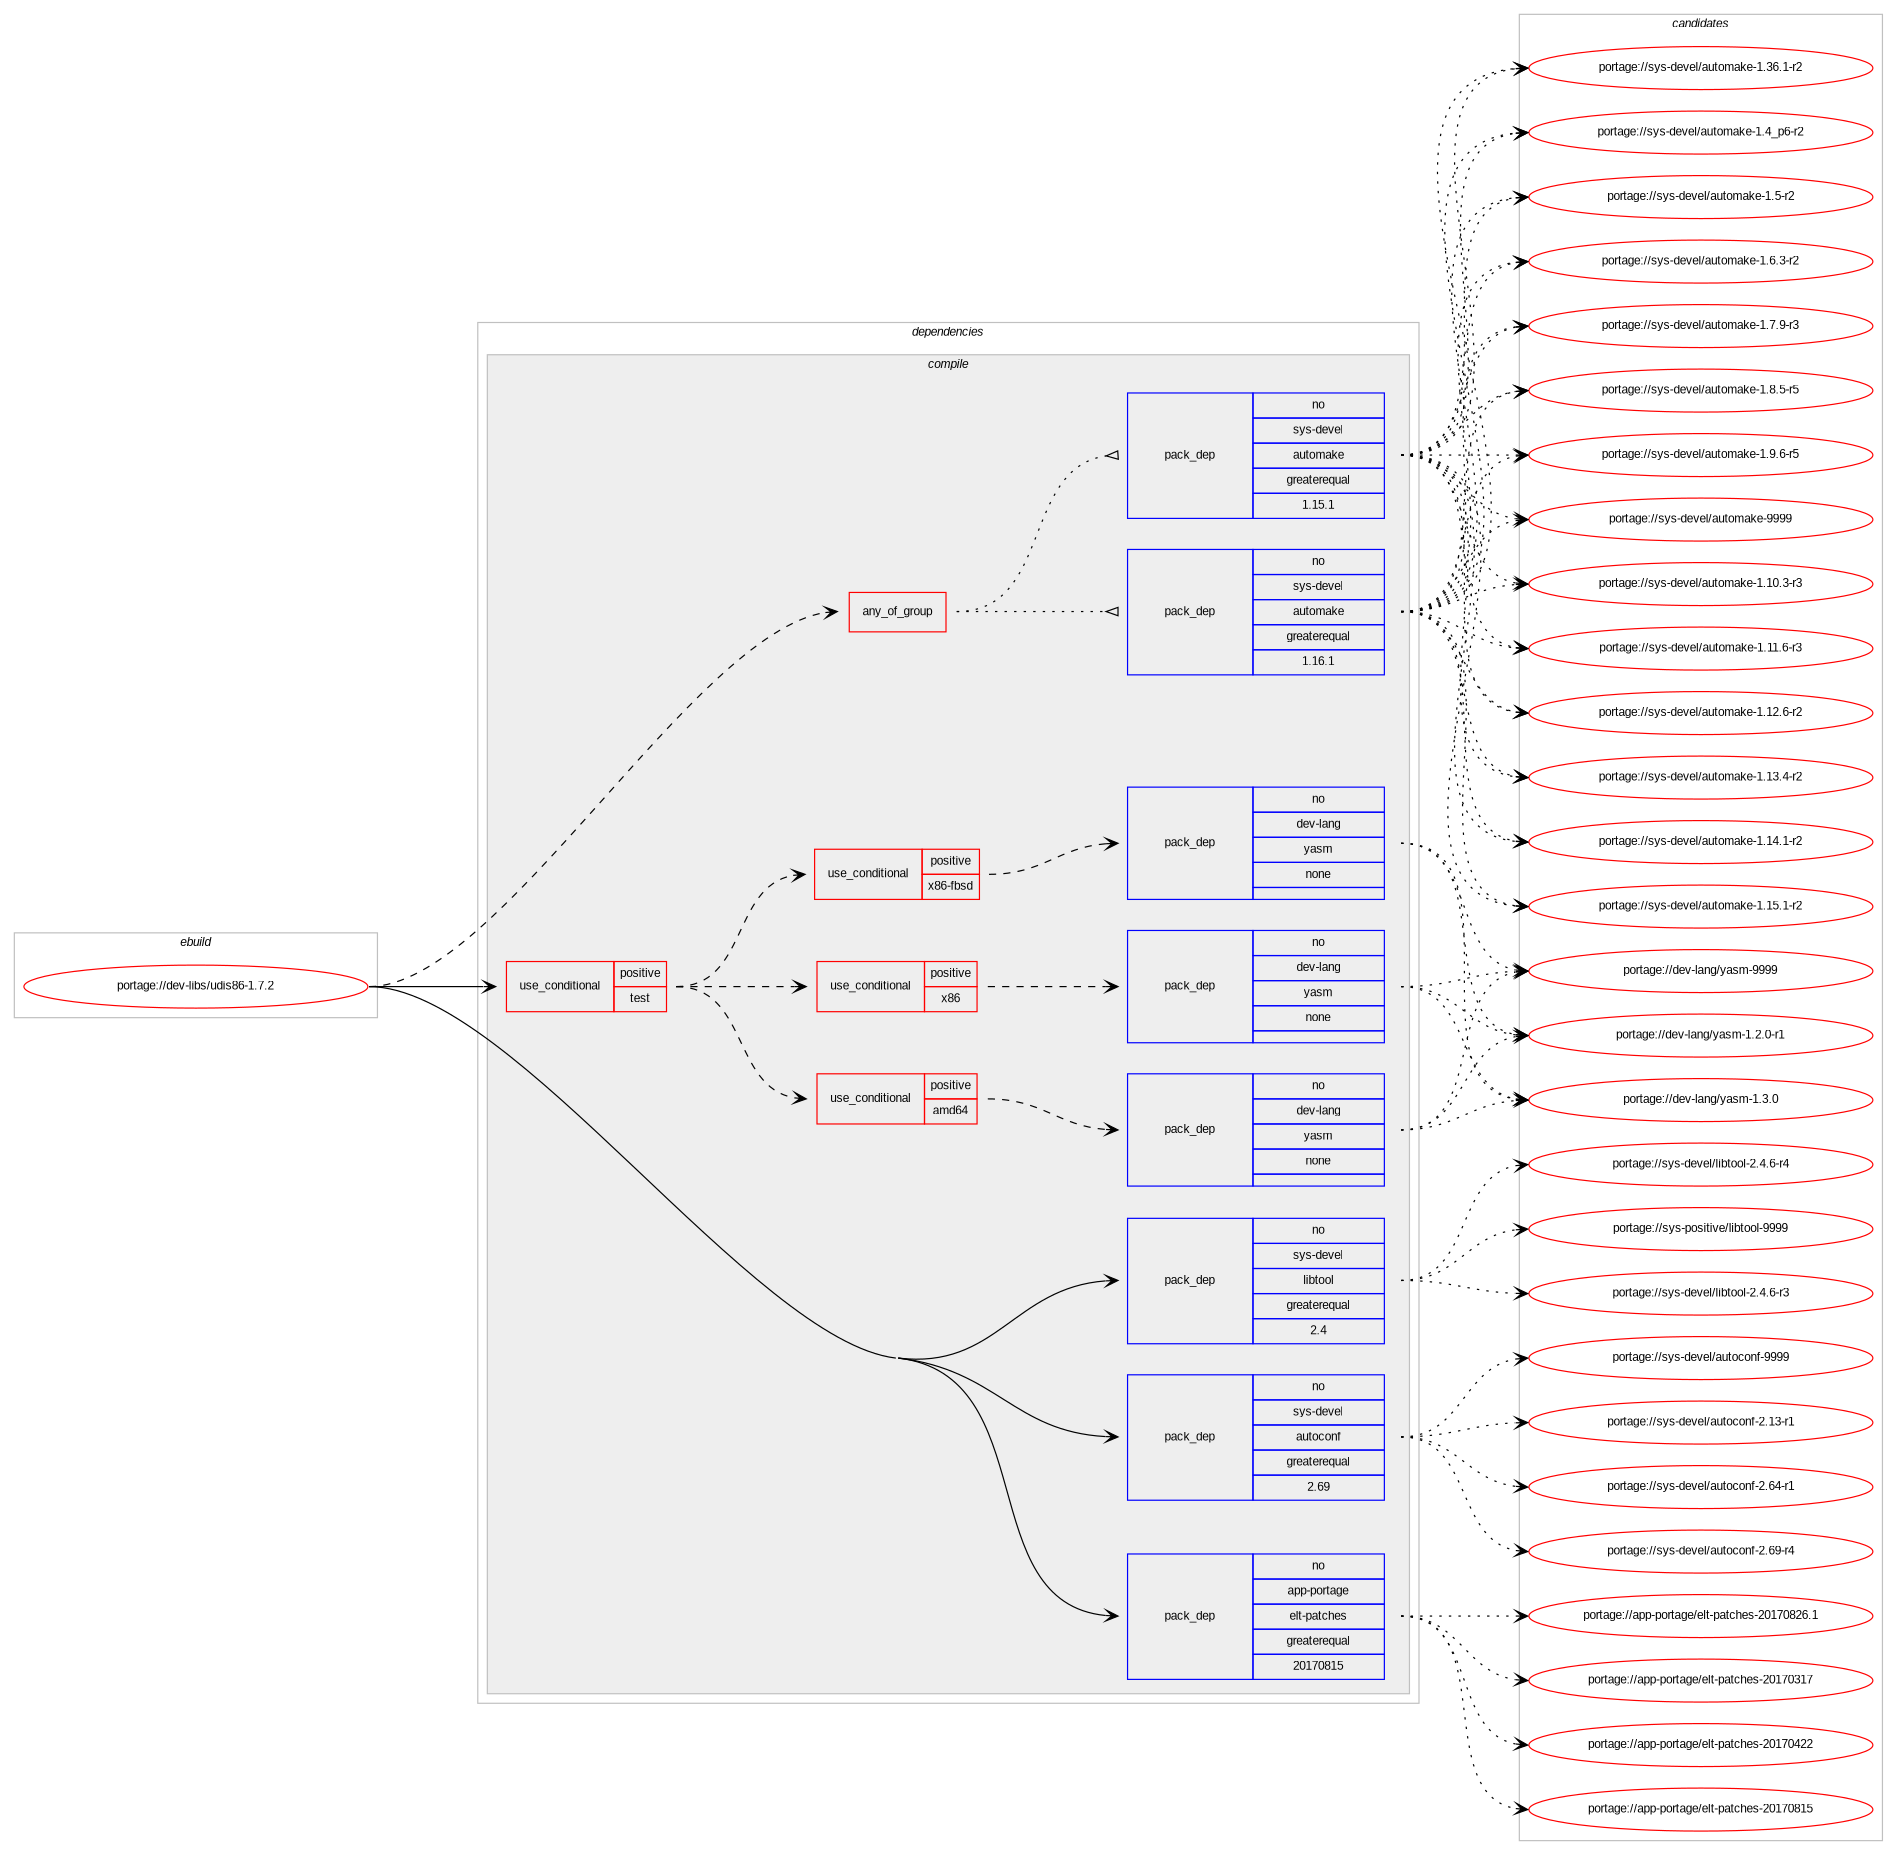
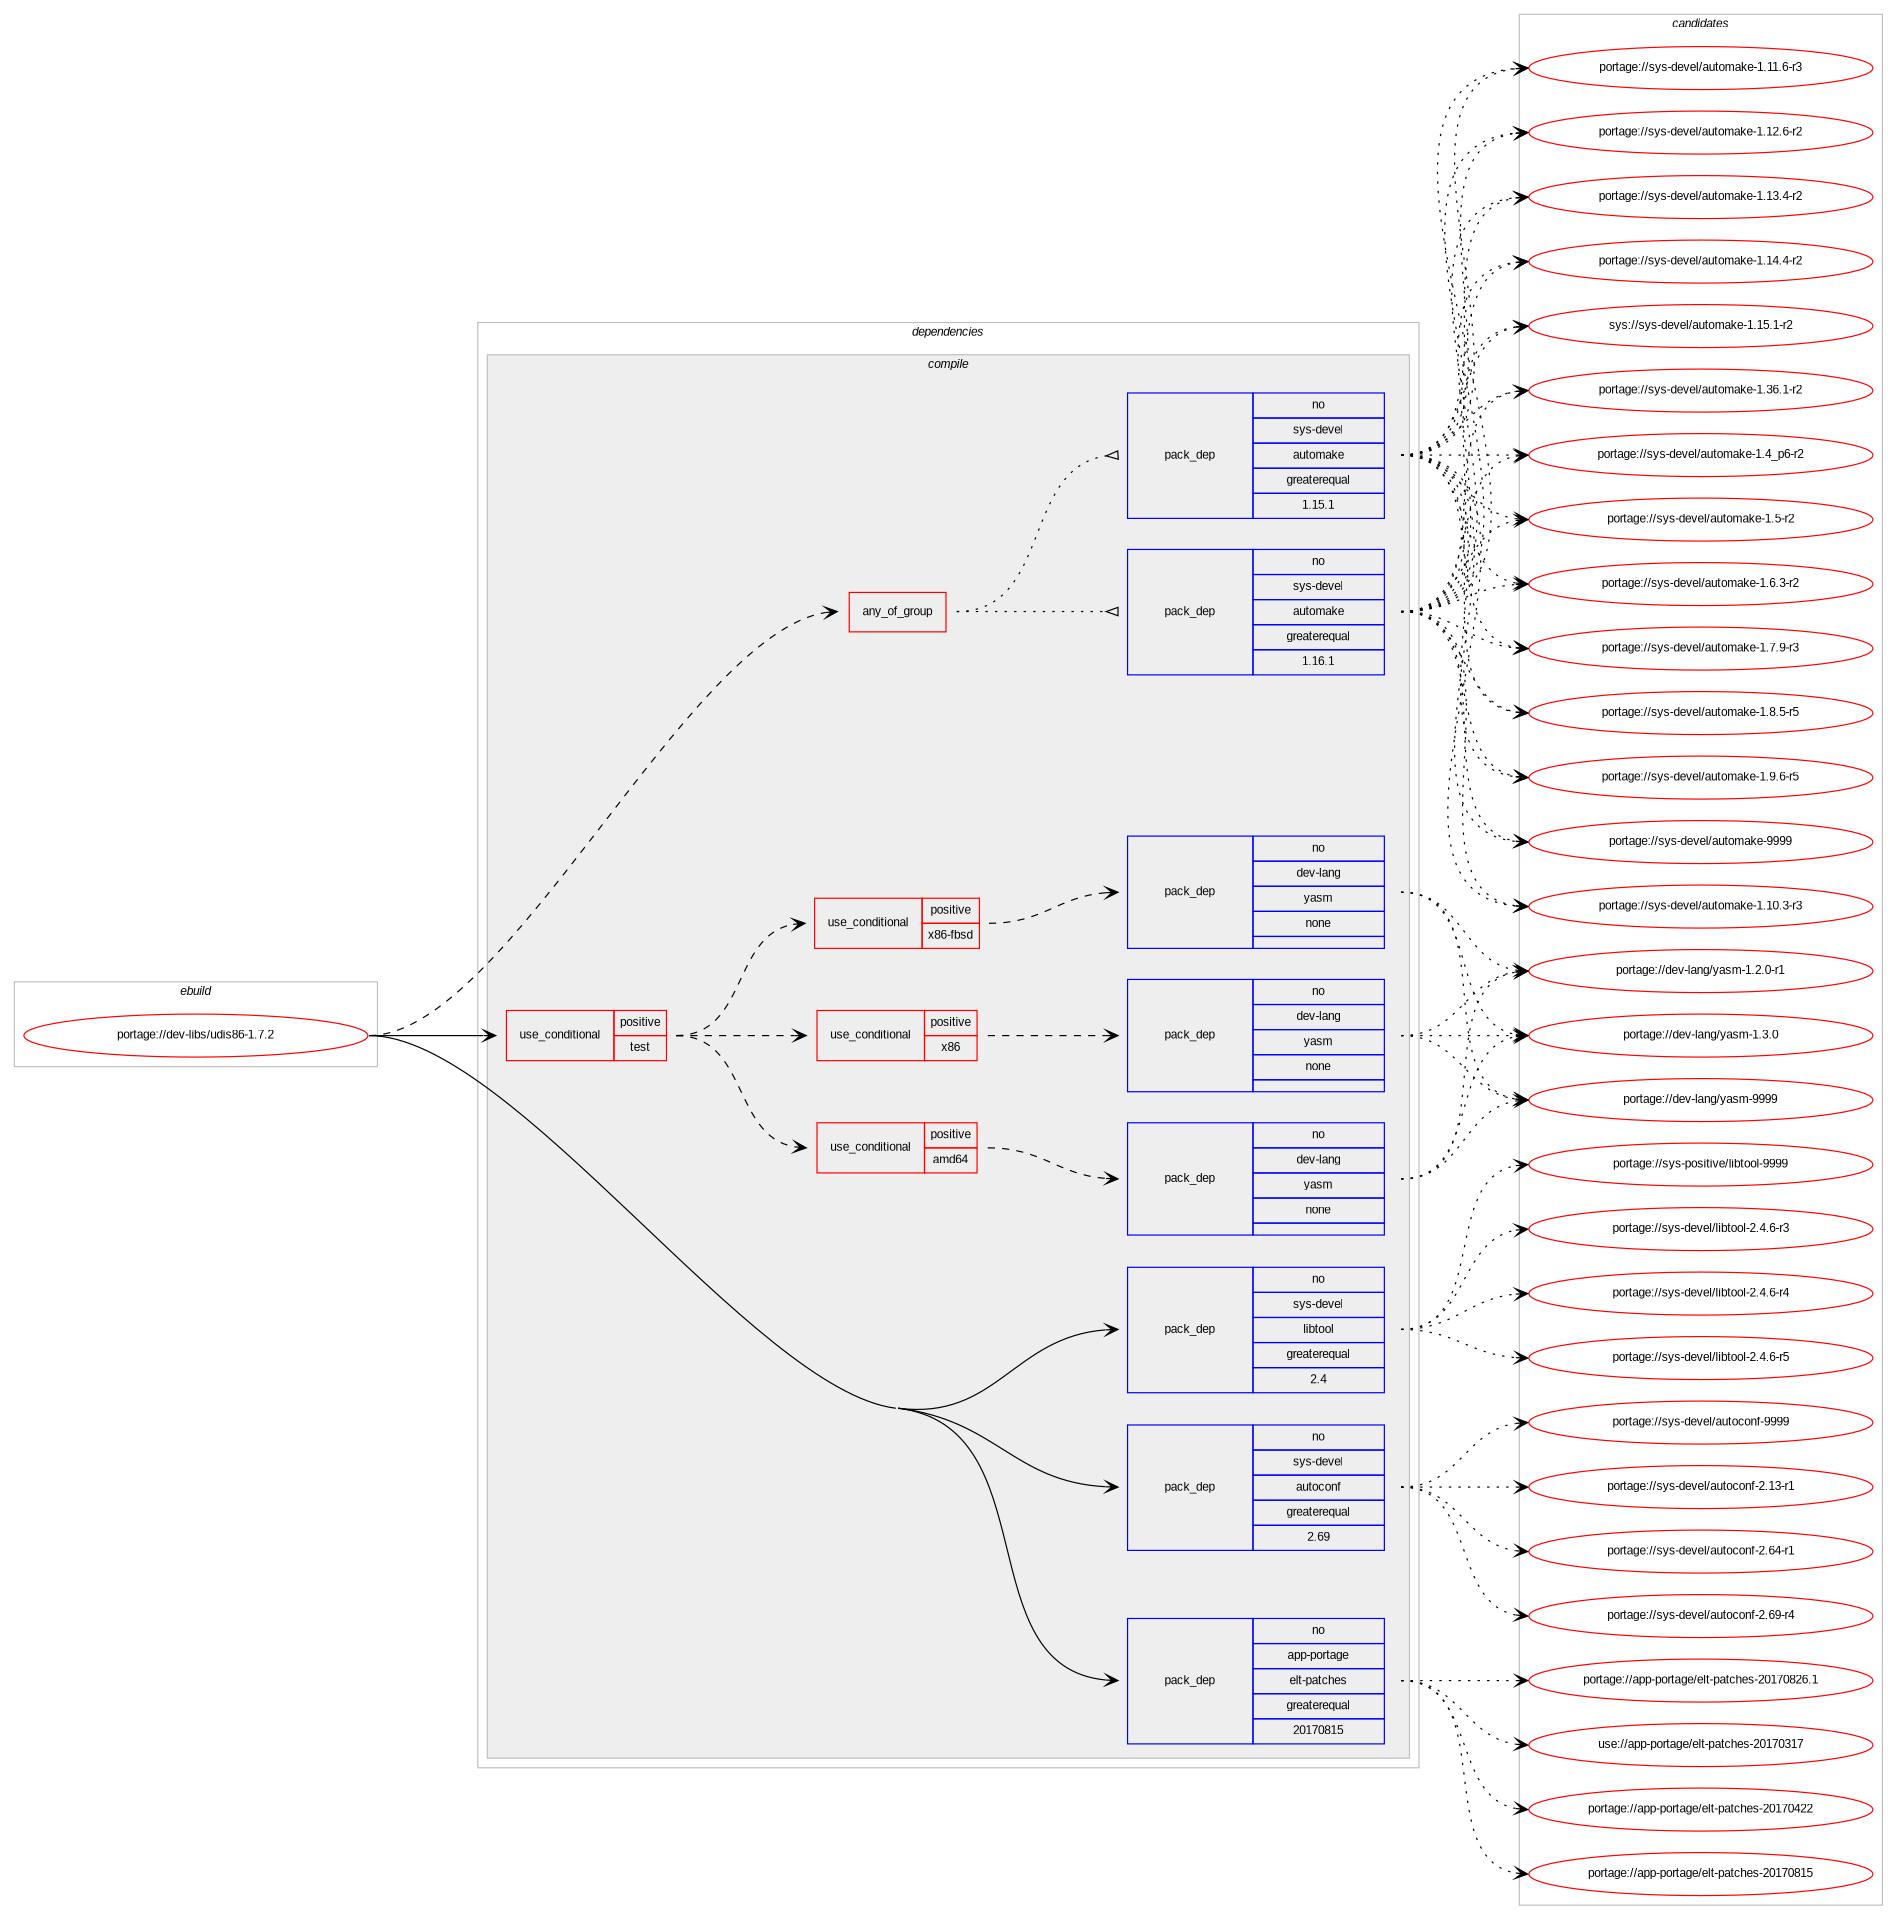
  digraph {
    compound=true
    concentrate=true
    fontname="Liberation Sans"
    fontsize=10
    newrank=true
    rankdir=LR
    ranksep=1.5
    node [color=red fontname="Liberation Sans" fontsize=10]
    edge [arrowhead=vee fontname="Liberation Sans" headport=w style=dotted tailport=e weight=100]
    n1 [label="portage://dev-libs/udis86-1.7.2" width=4]
    n2 [color=blue label=<<TABLE BORDER="0" CELLBORDER="1" CELLSPACING="0" CELLPADDING="4" WIDTH="220"><TR><TD ROWSPAN="6" CELLPADDING="30">pack_dep</TD></TR><TR><TD WIDTH="110">no</TD></TR><TR><TD>sys-devel</TD></TR><TR><TD>automake</TD></TR><TR><TD>greaterequal</TD></TR><TR><TD>1.16.1</TD></TR></TABLE>> shape=none]
    n3 [color=blue label=<<TABLE BORDER="0" CELLBORDER="1" CELLSPACING="0" CELLPADDING="4" WIDTH="220"><TR><TD ROWSPAN="6" CELLPADDING="30">pack_dep</TD></TR><TR><TD WIDTH="110">no</TD></TR><TR><TD>sys-devel</TD></TR><TR><TD>automake</TD></TR><TR><TD>greaterequal</TD></TR><TR><TD>1.15.1</TD></TR></TABLE>> shape=none]
    n4 [label=<<TABLE BORDER="0" CELLBORDER="1" CELLSPACING="0" CELLPADDING="4"><TR><TD CELLPADDING="10">any_of_group</TD></TR></TABLE>> shape=none]
    n5 [color=blue label=<<TABLE BORDER="0" CELLBORDER="1" CELLSPACING="0" CELLPADDING="4" WIDTH="220"><TR><TD ROWSPAN="6" CELLPADDING="30">pack_dep</TD></TR><TR><TD WIDTH="110">no</TD></TR><TR><TD>dev-lang</TD></TR><TR><TD>yasm</TD></TR><TR><TD>none</TD></TR><TR><TD></TD></TR></TABLE>> shape=none]
    n6 [label=<<TABLE BORDER="0" CELLBORDER="1" CELLSPACING="0" CELLPADDING="4"><TR><TD ROWSPAN="3" CELLPADDING="10">use_conditional</TD></TR><TR><TD>positive</TD></TR><TR><TD>amd64</TD></TR></TABLE>> shape=none]
    n7 [color=blue label=<<TABLE BORDER="0" CELLBORDER="1" CELLSPACING="0" CELLPADDING="4" WIDTH="220"><TR><TD ROWSPAN="6" CELLPADDING="30">pack_dep</TD></TR><TR><TD WIDTH="110">no</TD></TR><TR><TD>dev-lang</TD></TR><TR><TD>yasm</TD></TR><TR><TD>none</TD></TR><TR><TD></TD></TR></TABLE>> shape=none]
    n8 [label=<<TABLE BORDER="0" CELLBORDER="1" CELLSPACING="0" CELLPADDING="4"><TR><TD ROWSPAN="3" CELLPADDING="10">use_conditional</TD></TR><TR><TD>positive</TD></TR><TR><TD>x86</TD></TR></TABLE>> shape=none]
    n9 [color=blue label=<<TABLE BORDER="0" CELLBORDER="1" CELLSPACING="0" CELLPADDING="4" WIDTH="220"><TR><TD ROWSPAN="6" CELLPADDING="30">pack_dep</TD></TR><TR><TD WIDTH="110">no</TD></TR><TR><TD>dev-lang</TD></TR><TR><TD>yasm</TD></TR><TR><TD>none</TD></TR><TR><TD></TD></TR></TABLE>> shape=none]
    n10 [label=<<TABLE BORDER="0" CELLBORDER="1" CELLSPACING="0" CELLPADDING="4"><TR><TD ROWSPAN="3" CELLPADDING="10">use_conditional</TD></TR><TR><TD>positive</TD></TR><TR><TD>x86-fbsd</TD></TR></TABLE>> shape=none]
    n11 [label=<<TABLE BORDER="0" CELLBORDER="1" CELLSPACING="0" CELLPADDING="4"><TR><TD ROWSPAN="3" CELLPADDING="10">use_conditional</TD></TR><TR><TD>positive</TD></TR><TR><TD>test</TD></TR></TABLE>> shape=none]
    n12 [color=blue label=<<TABLE BORDER="0" CELLBORDER="1" CELLSPACING="0" CELLPADDING="4" WIDTH="220"><TR><TD ROWSPAN="6" CELLPADDING="30">pack_dep</TD></TR><TR><TD WIDTH="110">no</TD></TR><TR><TD>sys-devel</TD></TR><TR><TD>autoconf</TD></TR><TR><TD>greaterequal</TD></TR><TR><TD>2.69</TD></TR></TABLE>> shape=none]
    n13 [color=blue label=<<TABLE BORDER="0" CELLBORDER="1" CELLSPACING="0" CELLPADDING="4" WIDTH="220"><TR><TD ROWSPAN="6" CELLPADDING="30">pack_dep</TD></TR><TR><TD WIDTH="110">no</TD></TR><TR><TD>app-portage</TD></TR><TR><TD>elt-patches</TD></TR><TR><TD>greaterequal</TD></TR><TR><TD>20170815</TD></TR></TABLE>> shape=none]
    n14 [color=blue label=<<TABLE BORDER="0" CELLBORDER="1" CELLSPACING="0" CELLPADDING="4" WIDTH="220"><TR><TD ROWSPAN="6" CELLPADDING="30">pack_dep</TD></TR><TR><TD WIDTH="110">no</TD></TR><TR><TD>sys-devel</TD></TR><TR><TD>libtool</TD></TR><TR><TD>greaterequal</TD></TR><TR><TD>2.4</TD></TR></TABLE>> shape=none]
    n15 [label="portage://sys-devel/automake-1.10.3-r3" width=4]
    n16 [label="portage://sys-devel/automake-1.11.6-r3" width=4]
    n17 [label="portage://sys-devel/automake-1.12.6-r2" width=4]
    n18 [label="portage://sys-devel/automake-1.13.4-r2" width=4]
-   n19 [label="portage://sys-devel/automake-1.14.1-r2" width=4]
-   n20 [label="portage://sys-devel/automake-1.15.1-r2" width=4]
+   n19 [label="portage://sys-devel/automake-1.14.4-r2" width=4]
+   n20 [label="sys://sys-devel/automake-1.15.1-r2" width=4]
    n21 [label="portage://sys-devel/automake-1.36.1-r2" width=4]
    n22 [label="portage://sys-devel/automake-1.4_p6-r2" width=4]
    n23 [label="portage://sys-devel/automake-1.5-r2" width=4]
    n24 [label="portage://sys-devel/automake-1.6.3-r2" width=4]
    n25 [label="portage://sys-devel/automake-1.7.9-r3" width=4]
    n26 [label="portage://sys-devel/automake-1.8.5-r5" width=4]
    n27 [label="portage://sys-devel/automake-1.9.6-r5" width=4]
    n28 [label="portage://sys-devel/automake-9999" width=4]
    n29 [label="portage://dev-lang/yasm-1.2.0-r1" width=4]
    n30 [label="portage://dev-lang/yasm-1.3.0" width=4]
    n31 [label="portage://dev-lang/yasm-9999" width=4]
-   n32 [label="portage://app-portage/elt-patches-20170317" width=4]
+   n32 [label="use://app-portage/elt-patches-20170317" width=4]
    n33 [label="portage://app-portage/elt-patches-20170422" width=4]
    n34 [label="portage://app-portage/elt-patches-20170815" width=4]
    n35 [label="portage://app-portage/elt-patches-20170826.1" width=4]
    n36 [label="portage://sys-devel/autoconf-2.13-r1" width=4]
    n37 [label="portage://sys-devel/autoconf-2.64-r1" width=4]
    n38 [label="portage://sys-devel/autoconf-2.69-r4" width=4]
    n39 [label="portage://sys-devel/autoconf-9999" width=4]
    n40 [label="portage://sys-devel/libtool-2.4.6-r3" width=4]
    n41 [label="portage://sys-devel/libtool-2.4.6-r4" width=4]
+   n42 [label="portage://sys-devel/libtool-2.4.6-r5" width=4]
    n43 [label="portage://sys-positive/libtool-9999" width=4]
    subgraph cluster_1 {
      color=gray
      label=<<i>ebuild</i>>
      rank=same
      n1
    }
    subgraph cluster_2 {
      color=gray
      label=<<i>dependencies</i>>
      subgraph cluster_3 {
        color=gray
        fillcolor="#eeeeee"
        label=<<i>compile</i>>
        style=filled
        subgraph sub_4 {
          color=gray
          fillcolor="#eeeeee"
          label=<<i>compile</i>>
          style=filled
          n4
          subgraph sub_5 {
            color=gray
            fillcolor="#eeeeee"
            label=<<i>compile</i>>
            style=filled
            n2
          }
          subgraph sub_6 {
            color=gray
            fillcolor="#eeeeee"
            label=<<i>compile</i>>
            style=filled
            n3
          }
        }
        subgraph sub_7 {
          color=gray
          fillcolor="#eeeeee"
          label=<<i>compile</i>>
          style=filled
          n11
          subgraph sub_8 {
            color=gray
            fillcolor="#eeeeee"
            label=<<i>compile</i>>
            style=filled
            n6
            subgraph sub_9 {
              color=gray
              fillcolor="#eeeeee"
              label=<<i>compile</i>>
              style=filled
              n5
            }
          }
          subgraph sub_10 {
            color=gray
            fillcolor="#eeeeee"
            label=<<i>compile</i>>
            style=filled
            n8
            subgraph sub_11 {
              color=gray
              fillcolor="#eeeeee"
              label=<<i>compile</i>>
              style=filled
              n7
            }
          }
          subgraph sub_12 {
            color=gray
            fillcolor="#eeeeee"
            label=<<i>compile</i>>
            style=filled
            n10
            subgraph sub_13 {
              color=gray
              fillcolor="#eeeeee"
              label=<<i>compile</i>>
              style=filled
              n9
            }
          }
        }
        subgraph sub_14 {
          color=gray
          fillcolor="#eeeeee"
          label=<<i>compile</i>>
          style=filled
          n12
        }
        subgraph sub_15 {
          color=gray
          fillcolor="#eeeeee"
          label=<<i>compile</i>>
          style=filled
          n13
        }
        subgraph sub_16 {
          color=gray
          fillcolor="#eeeeee"
          label=<<i>compile</i>>
          style=filled
          n14
        }
      }
      subgraph cluster_17 {
        color=gray
        fillcolor="#eeeeee"
        label=<<i>compile and run</i>>
        style=filled
      }
      subgraph cluster_18 {
        color=gray
        fillcolor="#eeeeee"
        label=<<i>run</i>>
        style=filled
      }
    }
    subgraph cluster_19 {
      color=gray
      label=<<i>candidates</i>>
      rank=same
      subgraph sub_20 {
        color=black
        label=<<i>candidates</i>>
        nodesep=1
        rank=same
        n15
        n16
        n17
        n18
        n19
        n20
        n21
        n22
        n23
        n24
        n25
        n26
        n27
        n28
      }
      subgraph sub_21 {
        color=black
        label=<<i>candidates</i>>
        nodesep=1
        rank=same
        n15
        n16
        n17
        n18
        n19
        n20
        n21
        n22
        n23
        n24
        n25
        n26
        n27
        n28
      }
      subgraph sub_22 {
        color=black
        label=<<i>candidates</i>>
        nodesep=1
        rank=same
        n29
        n30
        n31
      }
      subgraph sub_23 {
        color=black
        label=<<i>candidates</i>>
        nodesep=1
        rank=same
        n29
        n30
        n31
      }
      subgraph sub_24 {
        color=black
        label=<<i>candidates</i>>
        nodesep=1
        rank=same
        n29
        n30
        n31
      }
      subgraph sub_25 {
        color=black
        label=<<i>candidates</i>>
        nodesep=1
        rank=same
        n32
        n33
        n34
        n35
      }
      subgraph sub_26 {
        color=black
        label=<<i>candidates</i>>
        nodesep=1
        rank=same
        n36
        n37
        n38
        n39
      }
      subgraph sub_27 {
        color=black
        label=<<i>candidates</i>>
        nodesep=1
        rank=same
        n40
        n41
+       n42
        n43
      }
    }
    n1 -> n4 [style=dashed weight=20]
    n1 -> n11 [style=solid weight=20]
    n1 -> n12 [style=solid weight=20]
    n1 -> n13 [style=solid weight=20]
    n1 -> n14 [style=solid weight=20]
    n2 -> n15
    n2 -> n16
    n2 -> n17
    n2 -> n18
    n2 -> n19
    n2 -> n20
    n2 -> n21
    n2 -> n22
    n2 -> n23
    n2 -> n24
    n2 -> n25
    n2 -> n26
    n2 -> n27
    n2 -> n28
    n3 -> n15
    n3 -> n16
    n3 -> n17
    n3 -> n18
    n3 -> n19
    n3 -> n20
    n3 -> n21
    n3 -> n22
    n3 -> n23
    n3 -> n24
    n3 -> n25
    n3 -> n26
    n3 -> n27
    n3 -> n28
    n4 -> n2 [arrowhead=oinv weight=20]
    n4 -> n3 [arrowhead=oinv weight=20]
    n5 -> n29
    n5 -> n30
    n5 -> n31
    n6 -> n5 [style=dashed weight=20]
    n7 -> n29
    n7 -> n30
    n7 -> n31
    n8 -> n7 [style=dashed weight=20]
    n9 -> n29
    n9 -> n30
    n9 -> n31
    n10 -> n9 [style=dashed weight=20]
    n11 -> n6 [style=dashed weight=20]
    n11 -> n8 [style=dashed weight=20]
    n11 -> n10 [style=dashed weight=20]
    n12 -> n36
    n12 -> n37
    n12 -> n38
    n12 -> n39
    n13 -> n32
    n13 -> n33
    n13 -> n34
    n13 -> n35
    n14 -> n40
    n14 -> n41
+   n14 -> n42
    n14 -> n43
  }
